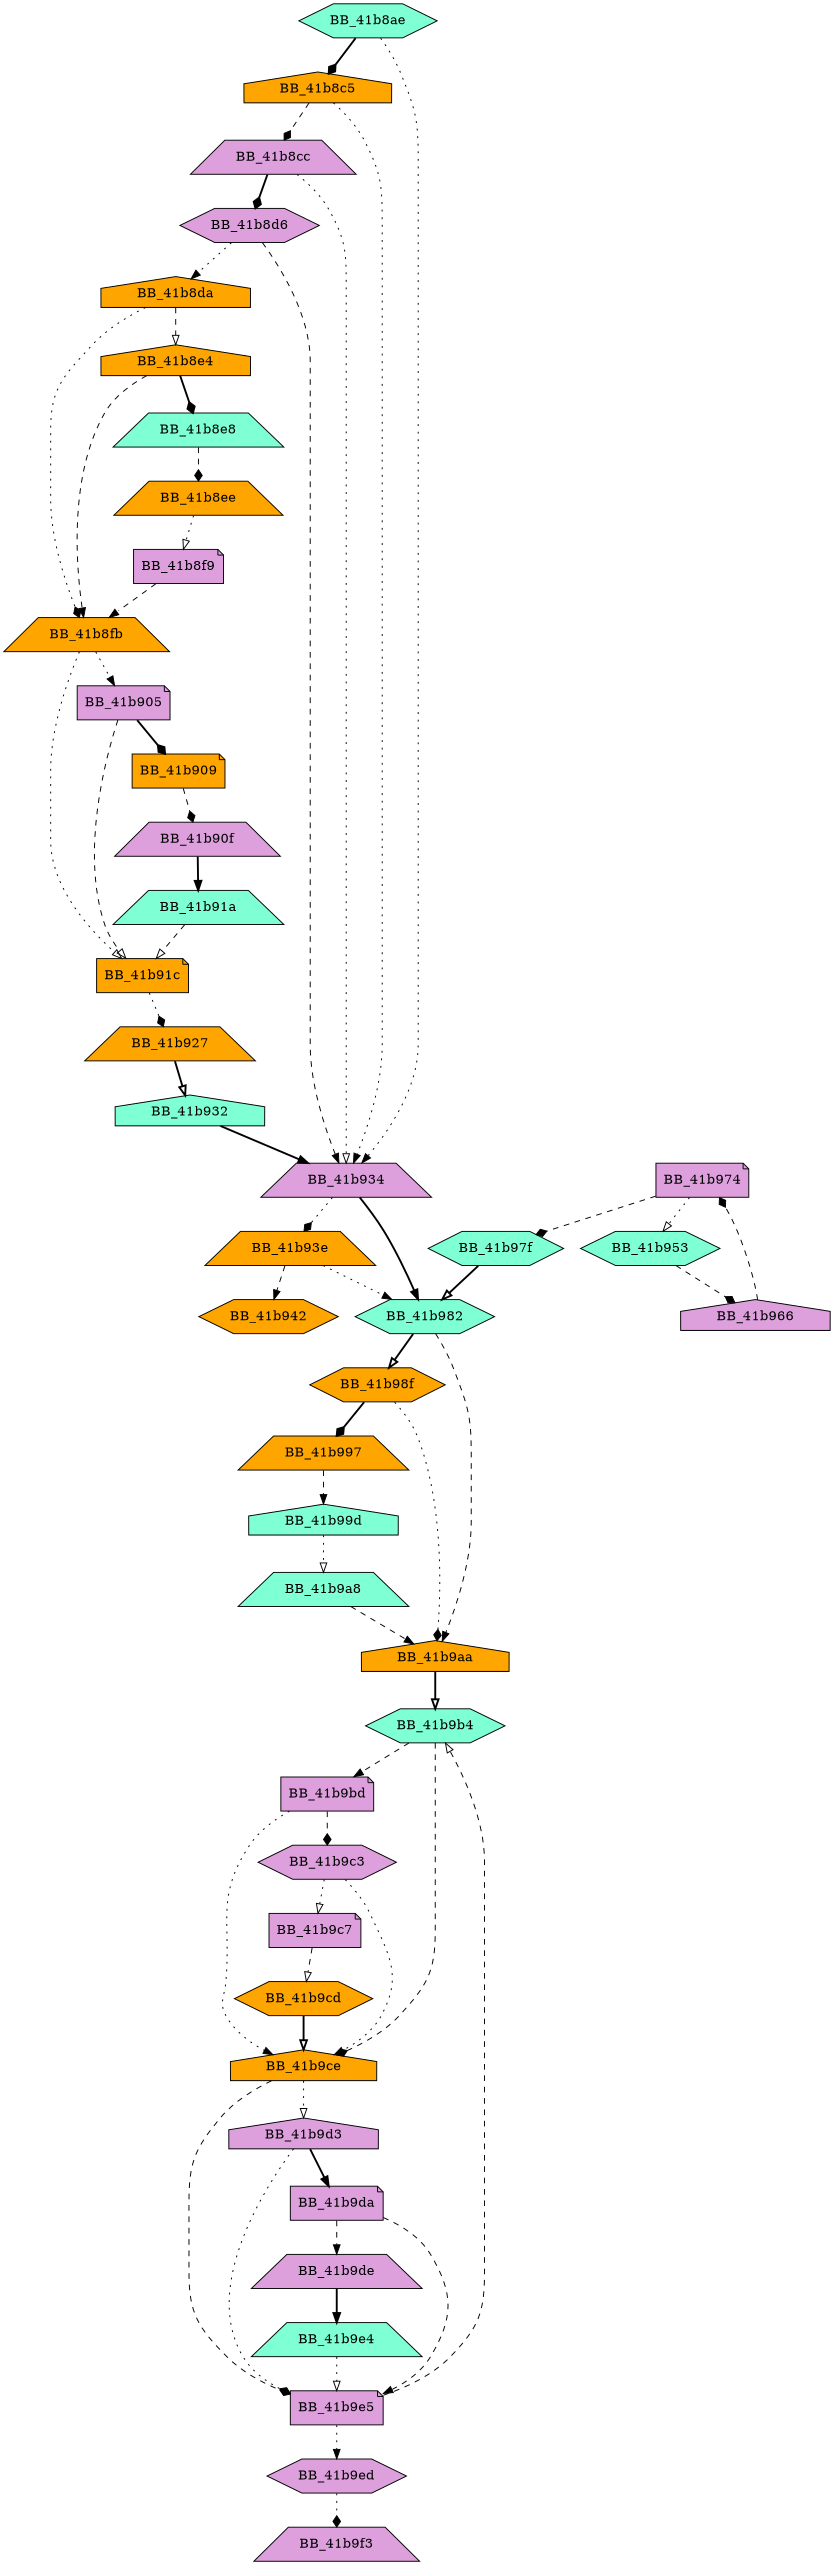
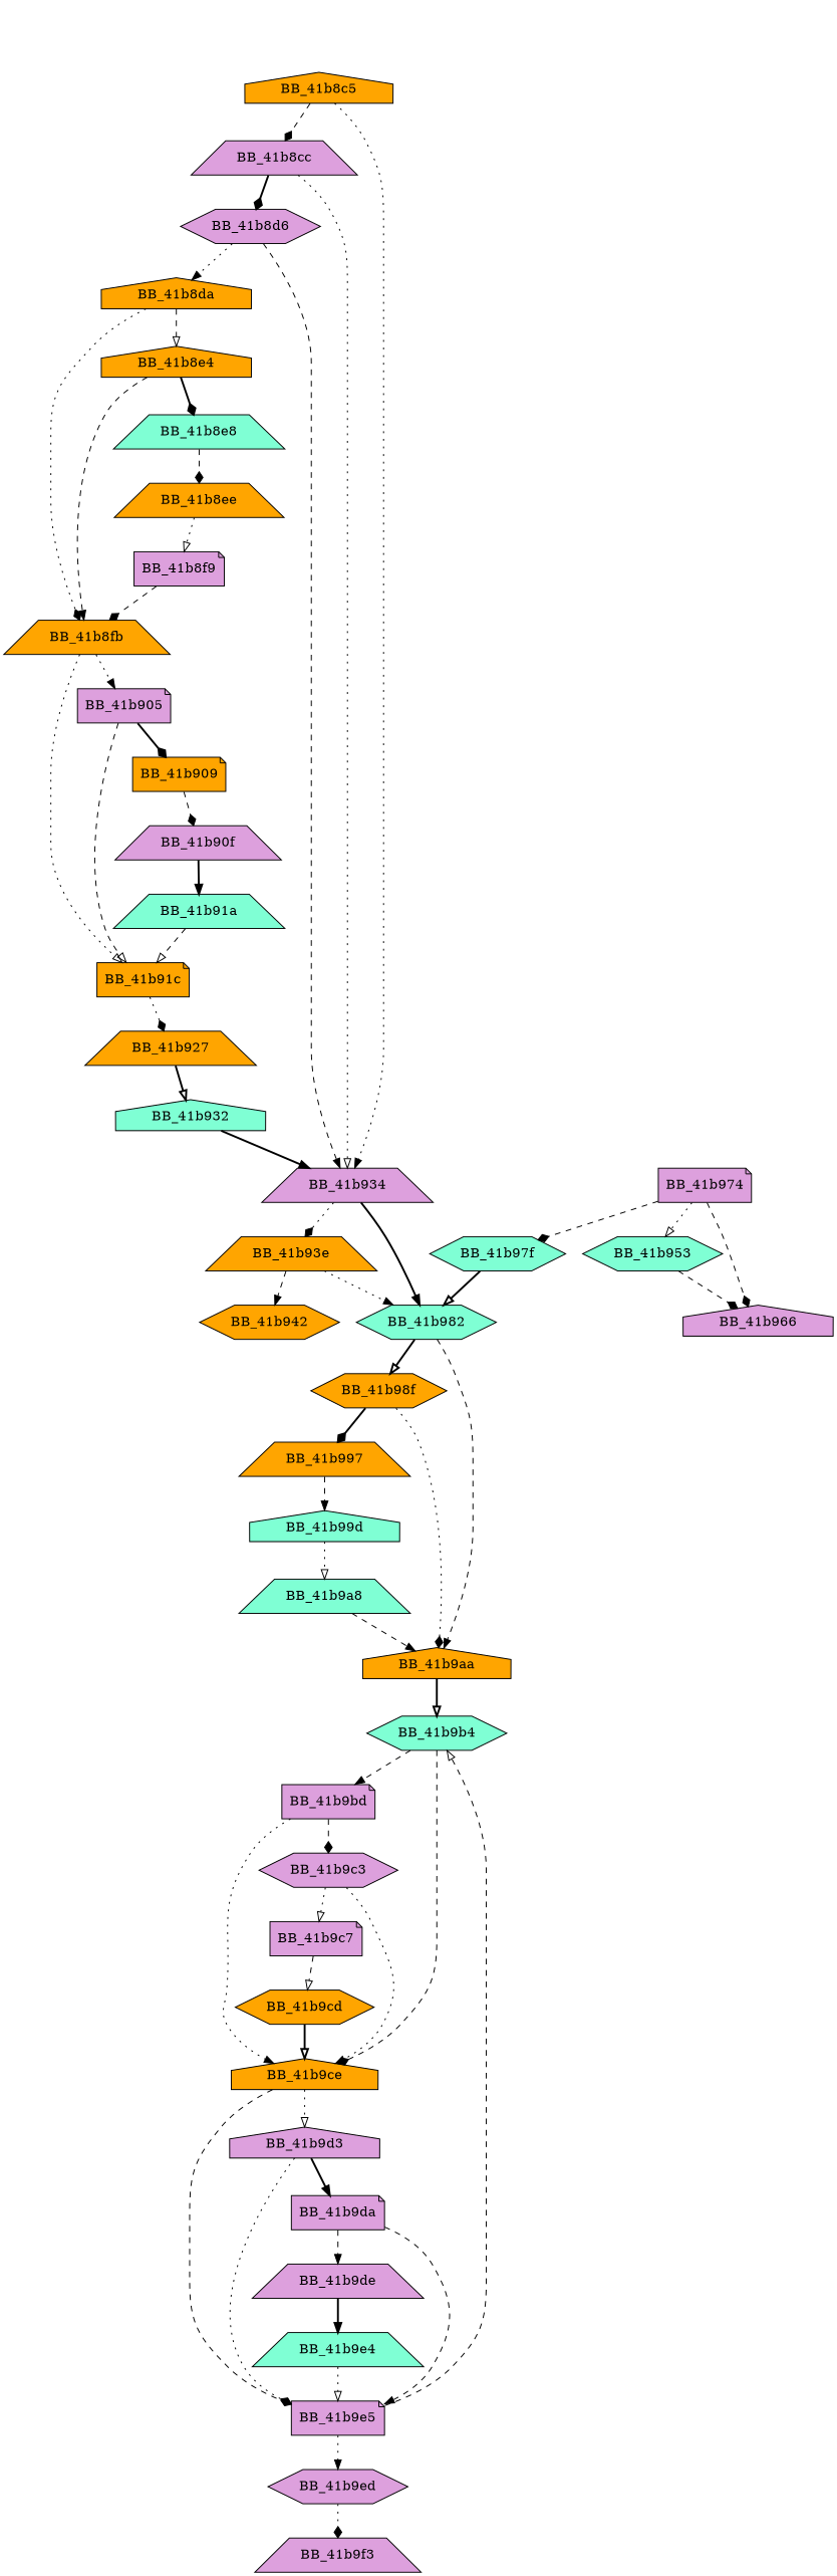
  digraph {
    node [fillcolor=plum shape=trapezium style=filled]
    edge [arrowhead=normal style=dashed]
-   BB_41b8ae [fillcolor=aquamarine shape=hexagon]
    BB_41b8c5 [fillcolor=orange shape=house]
    BB_41b934
    BB_41b8cc
    BB_41b93e [fillcolor=orange]
    BB_41b982 [fillcolor=aquamarine shape=hexagon]
    BB_41b8d6 [shape=hexagon]
    BB_41b942 [fillcolor=orange shape=hexagon]
    BB_41b98f [fillcolor=orange shape=hexagon]
    BB_41b9aa [fillcolor=orange shape=house]
    BB_41b8da [fillcolor=orange shape=house]
    BB_41b8e4 [fillcolor=orange shape=house]
    BB_41b8fb [fillcolor=orange]
    BB_41b8e8 [fillcolor=aquamarine]
    BB_41b905 [shape=note]
    BB_41b91c [fillcolor=orange shape=note]
    BB_41b8ee [fillcolor=orange]
    BB_41b909 [fillcolor=orange shape=note]
    BB_41b927 [fillcolor=orange]
    BB_41b8f9 [shape=note]
    BB_41b90f
    BB_41b932 [fillcolor=aquamarine shape=house]
    BB_41b91a [fillcolor=aquamarine]
    BB_41b997 [fillcolor=orange]
    BB_41b9b4 [fillcolor=aquamarine shape=hexagon]
    BB_41b953 [fillcolor=aquamarine shape=hexagon]
    BB_41b966 [shape=house]
    BB_41b974 [shape=note]
    BB_41b97f [fillcolor=aquamarine shape=hexagon]
    BB_41b99d [fillcolor=aquamarine shape=house]
    BB_41b9bd [shape=note]
    BB_41b9ce [fillcolor=orange shape=house]
    BB_41b9a8 [fillcolor=aquamarine]
    BB_41b9c3 [shape=hexagon]
    BB_41b9d3 [shape=house]
    BB_41b9e5 [shape=note]
    BB_41b9c7 [shape=note]
    BB_41b9da [shape=note]
    BB_41b9ed [shape=hexagon]
    BB_41b9cd [fillcolor=orange shape=hexagon]
    BB_41b9de
    BB_41b9f3
    BB_41b9e4 [fillcolor=aquamarine]
-   BB_41b8ae -> BB_41b8c5 [arrowhead=diamond style=bold]
-   BB_41b8ae -> BB_41b934 [style=dotted]
    BB_41b8c5 -> BB_41b934 [style=dotted]
    BB_41b8c5 -> BB_41b8cc [arrowhead=diamond]
    BB_41b934 -> BB_41b93e [arrowhead=diamond style=dotted]
    BB_41b934 -> BB_41b982 [style=bold]
    BB_41b8cc -> BB_41b934 [arrowhead=onormal style=dotted]
    BB_41b8cc -> BB_41b8d6 [arrowhead=diamond style=bold]
    BB_41b93e -> BB_41b982 [style=dotted]
    BB_41b93e -> BB_41b942
    BB_41b982 -> BB_41b98f [arrowhead=onormal style=bold]
    BB_41b982 -> BB_41b9aa
    BB_41b8d6 -> BB_41b934
    BB_41b8d6 -> BB_41b8da [style=dotted]
    BB_41b98f -> BB_41b9aa [arrowhead=diamond style=dotted]
    BB_41b98f -> BB_41b997 [arrowhead=diamond style=bold]
    BB_41b9aa -> BB_41b9b4 [arrowhead=onormal style=bold]
    BB_41b8da -> BB_41b8e4 [arrowhead=onormal]
    BB_41b8da -> BB_41b8fb [arrowhead=diamond style=dotted]
    BB_41b8e4 -> BB_41b8fb
    BB_41b8e4 -> BB_41b8e8 [arrowhead=diamond style=bold]
    BB_41b8fb -> BB_41b905 [style=dotted]
    BB_41b8fb -> BB_41b91c [arrowhead=onormal style=dotted]
    BB_41b8e8 -> BB_41b8ee [arrowhead=diamond]
    BB_41b905 -> BB_41b91c [arrowhead=onormal]
    BB_41b905 -> BB_41b909 [arrowhead=diamond style=bold]
    BB_41b91c -> BB_41b927 [arrowhead=diamond style=dotted]
    BB_41b8ee -> BB_41b8f9 [arrowhead=onormal style=dotted]
    BB_41b909 -> BB_41b90f [arrowhead=diamond]
    BB_41b927 -> BB_41b932 [arrowhead=onormal style=bold]
-   BB_41b8f9 -> BB_41b8fb
+   BB_41b8f9 -> BB_41b8fb [arrowhead=diamond]
    BB_41b90f -> BB_41b91a [style=bold]
    BB_41b932 -> BB_41b934 [style=bold]
    BB_41b91a -> BB_41b91c [arrowhead=onormal]
    BB_41b997 -> BB_41b99d
    BB_41b9b4 -> BB_41b9bd
    BB_41b9b4 -> BB_41b9ce [arrowhead=diamond]
    BB_41b953 -> BB_41b966 [arrowhead=diamond]
-   BB_41b966 -> BB_41b974 [arrowhead=diamond]
+   BB_41b974 -> BB_41b966 [arrowhead=diamond]
    BB_41b974 -> BB_41b953 [arrowhead=onormal style=dotted]
    BB_41b974 -> BB_41b97f [arrowhead=diamond]
    BB_41b97f -> BB_41b982 [arrowhead=onormal style=bold]
    BB_41b99d -> BB_41b9a8 [arrowhead=onormal style=dotted]
    BB_41b9bd -> BB_41b9ce [style=dotted]
    BB_41b9bd -> BB_41b9c3 [arrowhead=diamond]
    BB_41b9ce -> BB_41b9d3 [arrowhead=onormal style=dotted]
    BB_41b9ce -> BB_41b9e5 [arrowhead=diamond]
    BB_41b9a8 -> BB_41b9aa
    BB_41b9c3 -> BB_41b9ce [style=dotted]
    BB_41b9c3 -> BB_41b9c7 [arrowhead=onormal style=dotted]
    BB_41b9d3 -> BB_41b9e5 [arrowhead=diamond style=dotted]
    BB_41b9d3 -> BB_41b9da [style=bold]
    BB_41b9e5 -> BB_41b9b4 [arrowhead=onormal]
    BB_41b9e5 -> BB_41b9ed [style=dotted]
    BB_41b9c7 -> BB_41b9cd [arrowhead=onormal]
    BB_41b9da -> BB_41b9e5
    BB_41b9da -> BB_41b9de
    BB_41b9ed -> BB_41b9f3 [arrowhead=diamond style=dotted]
    BB_41b9cd -> BB_41b9ce [arrowhead=onormal style=bold]
    BB_41b9de -> BB_41b9e4 [style=bold]
    BB_41b9e4 -> BB_41b9e5 [arrowhead=onormal style=dotted]
  }
